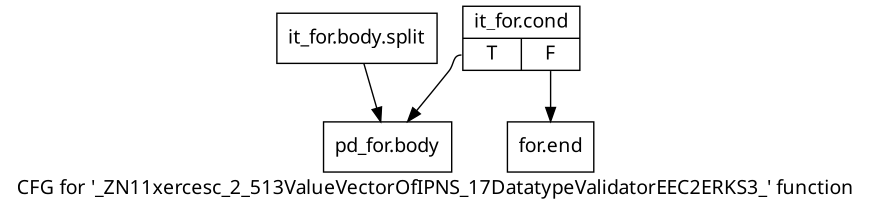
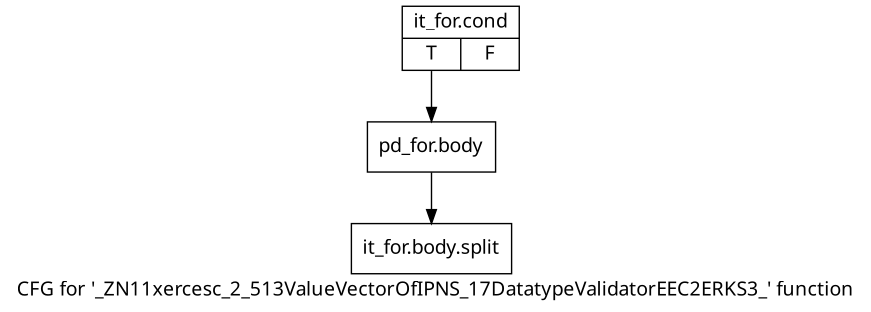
  digraph {
    fontname="Noto Sans"
    label="CFG for '_ZN11xercesc_2_513ValueVectorOfIPNS_17DatatypeValidatorEEC2ERKS3_' function"
    node [fontname="Noto Sans" shape=record]
    edge [fontname="Noto Sans"]
    n1 [label="{it_for.cond|{<s0>T|<s1>F}}"]
    n2 [label="{pd_for.body}"]
-   n3 [label="{for.end}"]
    n4 [label="{it_for.body.split}"]
    n1 -> n2 [tailport=s0]
-   n1 -> n3 [tailport=s1]
-   n4 -> n2
+   n2 -> n4
  }
